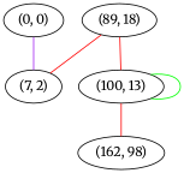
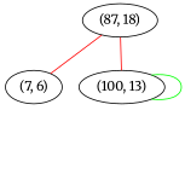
  graph {
    fontname=Merriweather
    node [fontname=Merriweather]
    edge [color=red fontname=Merriweather weight=1]
-   "(0, 0)"
-   "(7, 6)" [label="(7, 2)"]
-   "(89, 18)"
+   "(7, 6)"
+   "(89, 18)" [label="(87, 18)"]
    n4 [label="(100, 13)"]
-   "(162, 98)"
-   "(0, 0)" -- "(7, 6)" [color=purple weight=4]
    "(89, 18)" -- "(7, 6)"
    "(89, 18)" -- n4
    n4 -- n4 [color=green weight=2]
-   n4 -- "(162, 98)"
  }
